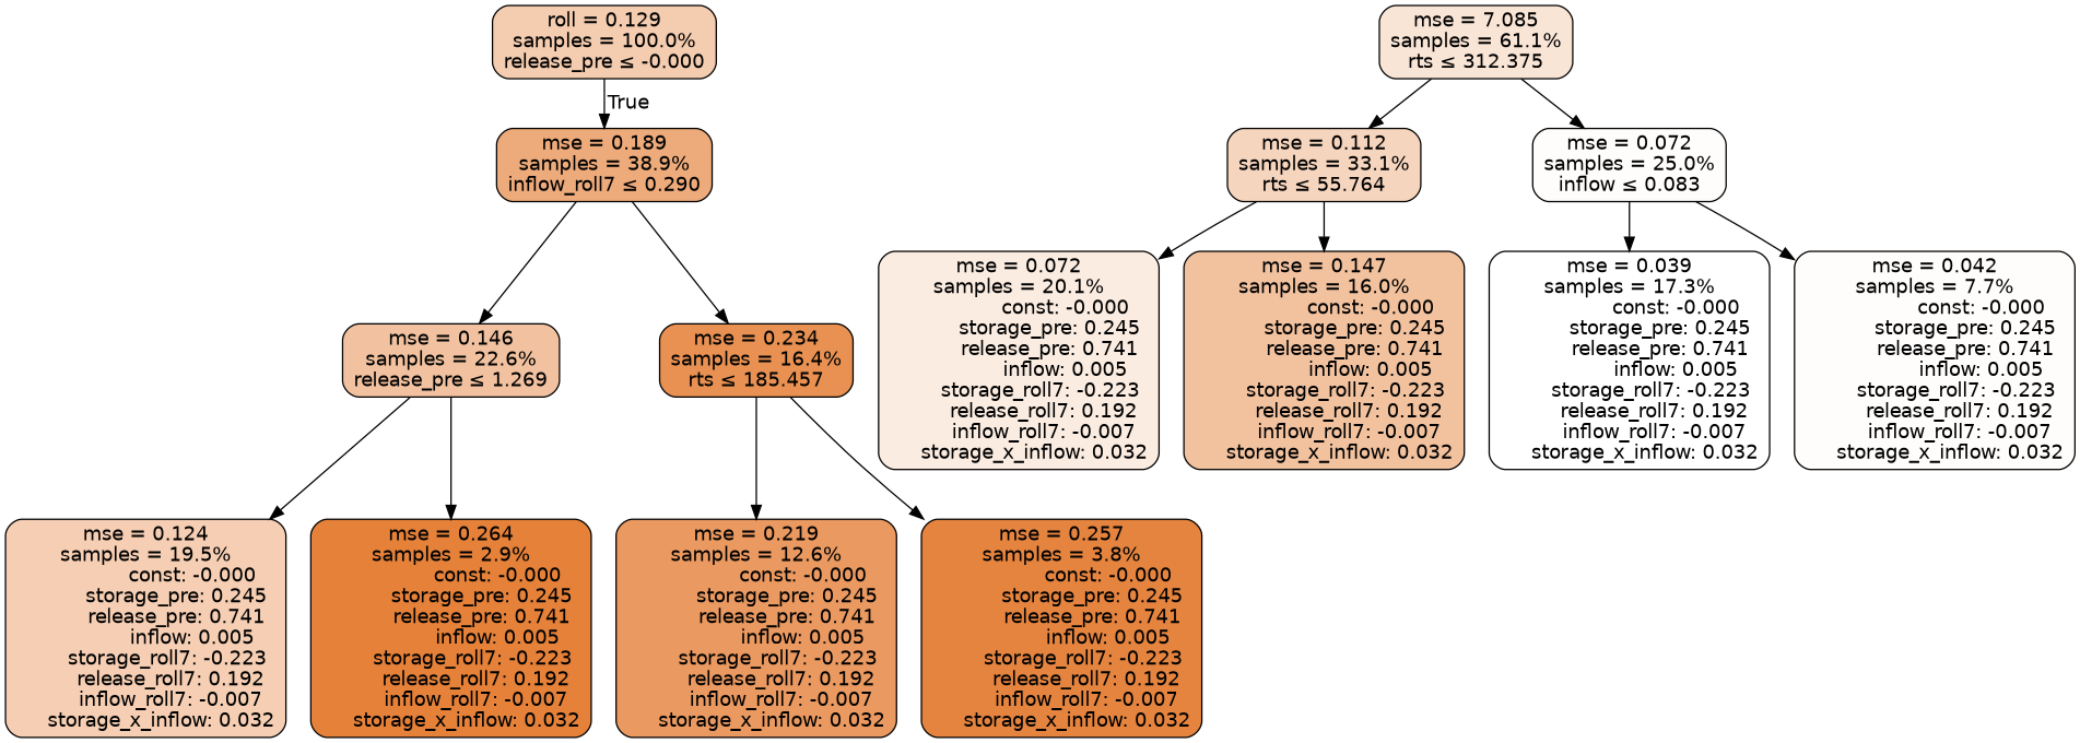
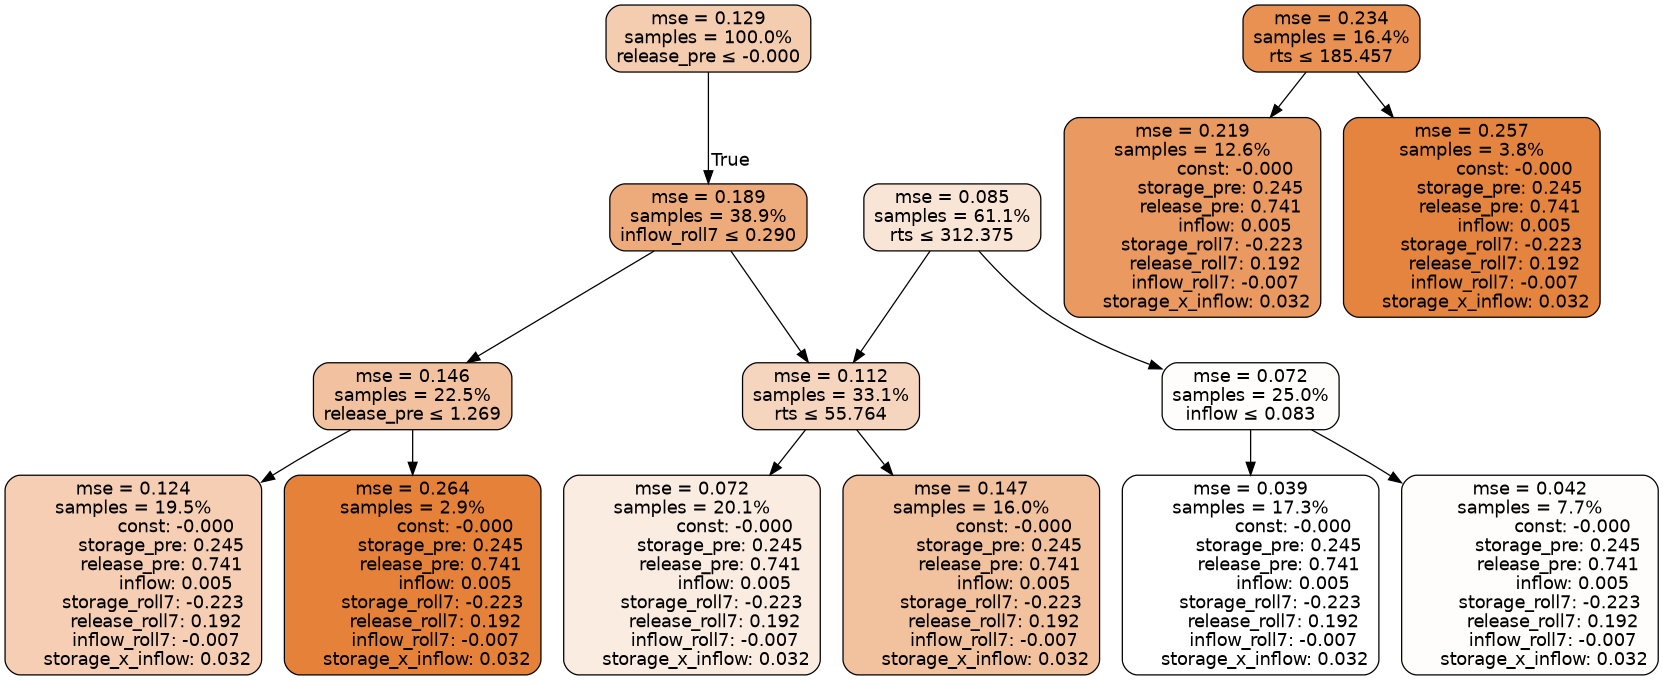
  digraph {
    node [color=black fontname=helvetica shape=rectangle style="filled, rounded"]
    edge [fontname=helvetica]
-   n1 [fillcolor="#f4ccaf" label="roll = 0.129\nsamples = 100.0%\nrelease_pre &le; -0.000"]
+   n1 [fillcolor="#f4ccaf" label="mse = 0.129\nsamples = 100.0%\nrelease_pre &le; -0.000"]
    n2 [fillcolor="#edaa7a" label="mse = 0.189\nsamples = 38.9%\ninflow_roll7 &le; 0.290"]
-   n3 [fillcolor="#f9e5d6" label="mse = 7.085\nsamples = 61.1%\nrts &le; 312.375"]
+   n3 [fillcolor="#f9e5d6" label="mse = 0.085\nsamples = 61.1%\nrts &le; 312.375"]
    n4 [fillcolor="#f6d5be" label="mse = 0.112\nsamples = 33.1%\nrts &le; 55.764"]
    n5 [fillcolor="#fefdfb" label="mse = 0.072\nsamples = 25.0%\ninflow &le; 0.083"]
-   n6 [fillcolor="#f2c2a0" label="mse = 0.146\nsamples = 22.6%\nrelease_pre &le; 1.269"]
+   n6 [fillcolor="#f2c2a0" label="mse = 0.146\nsamples = 22.5%\nrelease_pre &le; 1.269"]
    n7 [fillcolor="#e89152" label="mse = 0.234\nsamples = 16.4%\nrts &le; 185.457"]
    n8 [fillcolor="#fbece1" label="mse = 0.072\nsamples = 20.1%\n               const: -0.000\n          storage_pre: 0.245\n          release_pre: 0.741\n               inflow: 0.005\n       storage_roll7: -0.223\n        release_roll7: 0.192\n        inflow_roll7: -0.007\n     storage_x_inflow: 0.032"]
    n9 [fillcolor="#f2c29f" label="mse = 0.147\nsamples = 16.0%\n               const: -0.000\n          storage_pre: 0.245\n          release_pre: 0.741\n               inflow: 0.005\n       storage_roll7: -0.223\n        release_roll7: 0.192\n        inflow_roll7: -0.007\n     storage_x_inflow: 0.032"]
    n10 [fillcolor="#ffffff" label="mse = 0.039\nsamples = 17.3%\n               const: -0.000\n          storage_pre: 0.245\n          release_pre: 0.741\n               inflow: 0.005\n       storage_roll7: -0.223\n        release_roll7: 0.192\n        inflow_roll7: -0.007\n     storage_x_inflow: 0.032"]
    n11 [fillcolor="#fefdfc" label="mse = 0.042\nsamples = 7.7%\n               const: -0.000\n          storage_pre: 0.245\n          release_pre: 0.741\n               inflow: 0.005\n       storage_roll7: -0.223\n        release_roll7: 0.192\n        inflow_roll7: -0.007\n     storage_x_inflow: 0.032"]
    n12 [fillcolor="#f5ceb3" label="mse = 0.124\nsamples = 19.5%\n               const: -0.000\n          storage_pre: 0.245\n          release_pre: 0.741\n               inflow: 0.005\n       storage_roll7: -0.223\n        release_roll7: 0.192\n        inflow_roll7: -0.007\n     storage_x_inflow: 0.032"]
    n13 [fillcolor="#e58139" label="mse = 0.264\nsamples = 2.9%\n               const: -0.000\n          storage_pre: 0.245\n          release_pre: 0.741\n               inflow: 0.005\n       storage_roll7: -0.223\n        release_roll7: 0.192\n        inflow_roll7: -0.007\n     storage_x_inflow: 0.032"]
    n14 [fillcolor="#ea9960" label="mse = 0.219\nsamples = 12.6%\n               const: -0.000\n          storage_pre: 0.245\n          release_pre: 0.741\n               inflow: 0.005\n       storage_roll7: -0.223\n        release_roll7: 0.192\n        inflow_roll7: -0.007\n     storage_x_inflow: 0.032"]
    n15 [fillcolor="#e5843f" label="mse = 0.257\nsamples = 3.8%\n               const: -0.000\n          storage_pre: 0.245\n          release_pre: 0.741\n               inflow: 0.005\n       storage_roll7: -0.223\n        release_roll7: 0.192\n        inflow_roll7: -0.007\n     storage_x_inflow: 0.032"]
    n1 -> n2 [headlabel=True labelangle=-45 labeldistance=2.5]
    n2 -> n6
-   n2 -> n7
+   n2 -> n4
    n3 -> n4
    n3 -> n5
    n4 -> n8
    n4 -> n9
    n5 -> n10
    n5 -> n11
    n6 -> n12
    n6 -> n13
    n7 -> n14
    n7 -> n15
  }
